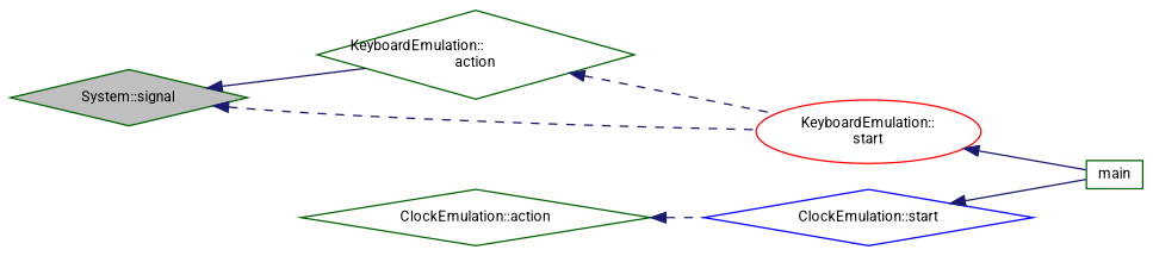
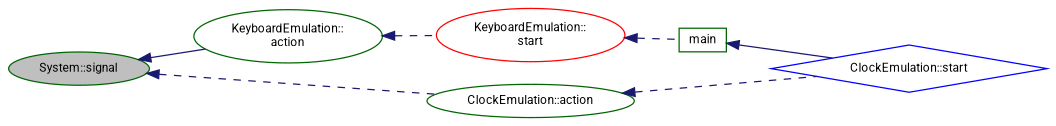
  digraph {
    fontname=Roboto
    rankdir=LR
    node [color=darkgreen fontname=Roboto fontsize=10 shape=diamond]
    edge [color=midnightblue dir=back fontname=Roboto fontsize=10 labelfontname=FreeSans labelfontsize=10 style=solid]
-   n1 [fillcolor=grey75 fontcolor=black height=0.2 label="System::signal" style=filled width=0.4]
-   n2 [height=0.2 label="KeyboardEmulation::\laction" width=0.4]
-   n3 [height=0.2 label="ClockEmulation::action" width=0.4]
+   n1 [fillcolor=grey75 fontcolor=black height=0.2 label="System::signal" shape=ellipse style=filled width=0.4]
+   n2 [height=0.2 label="KeyboardEmulation::\laction" shape=ellipse width=0.4]
+   n3 [height=0.2 label="ClockEmulation::action" shape=ellipse width=0.4]
    n4 [color=red height=0.2 label="KeyboardEmulation::\lstart" shape=ellipse width=0.4]
    n5 [color=blue height=0.2 label="ClockEmulation::start" width=0.4]
    n6 [height=0.2 label=main shape=box width=0.4]
    n1 -> n2
-   n1 -> n4 [style=dashed]
+   n1 -> n3 [style=dashed]
    n2 -> n4 [style=dashed]
    n3 -> n5 [style=dashed]
-   n4 -> n6
-   n5 -> n6
+   n4 -> n6 [style=dashed]
+   n6 -> n5
  }
